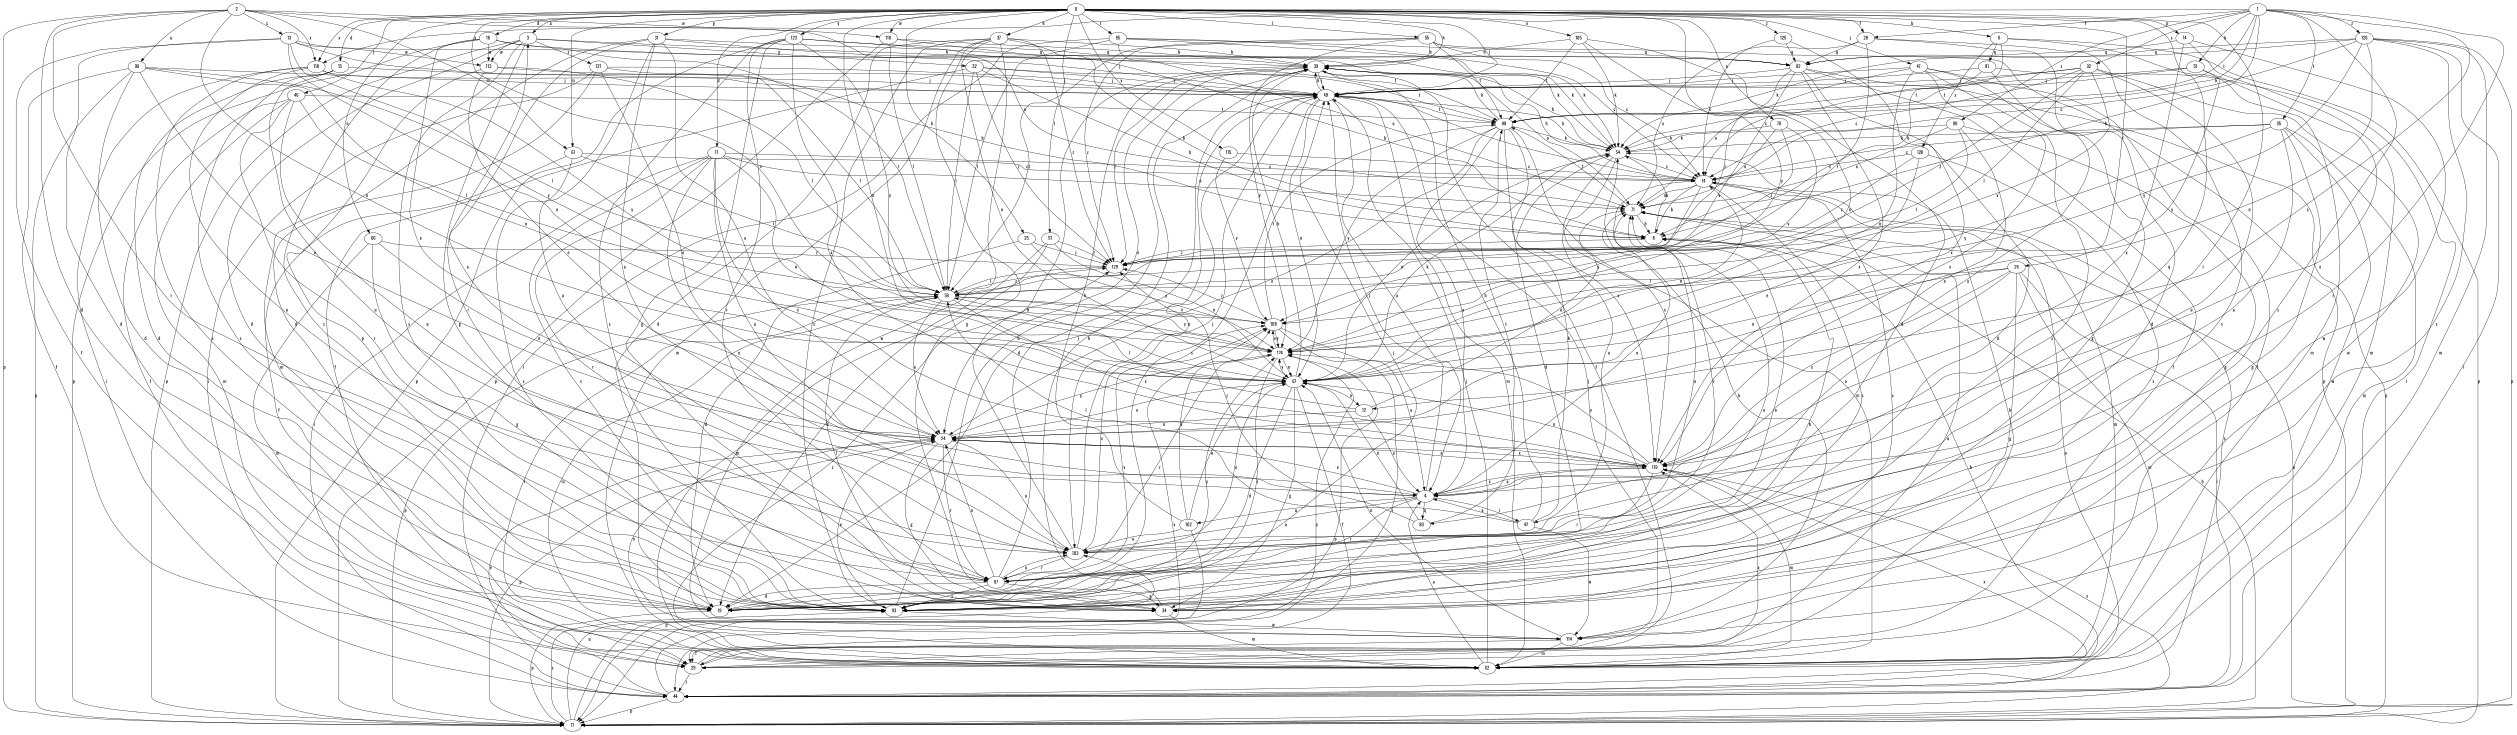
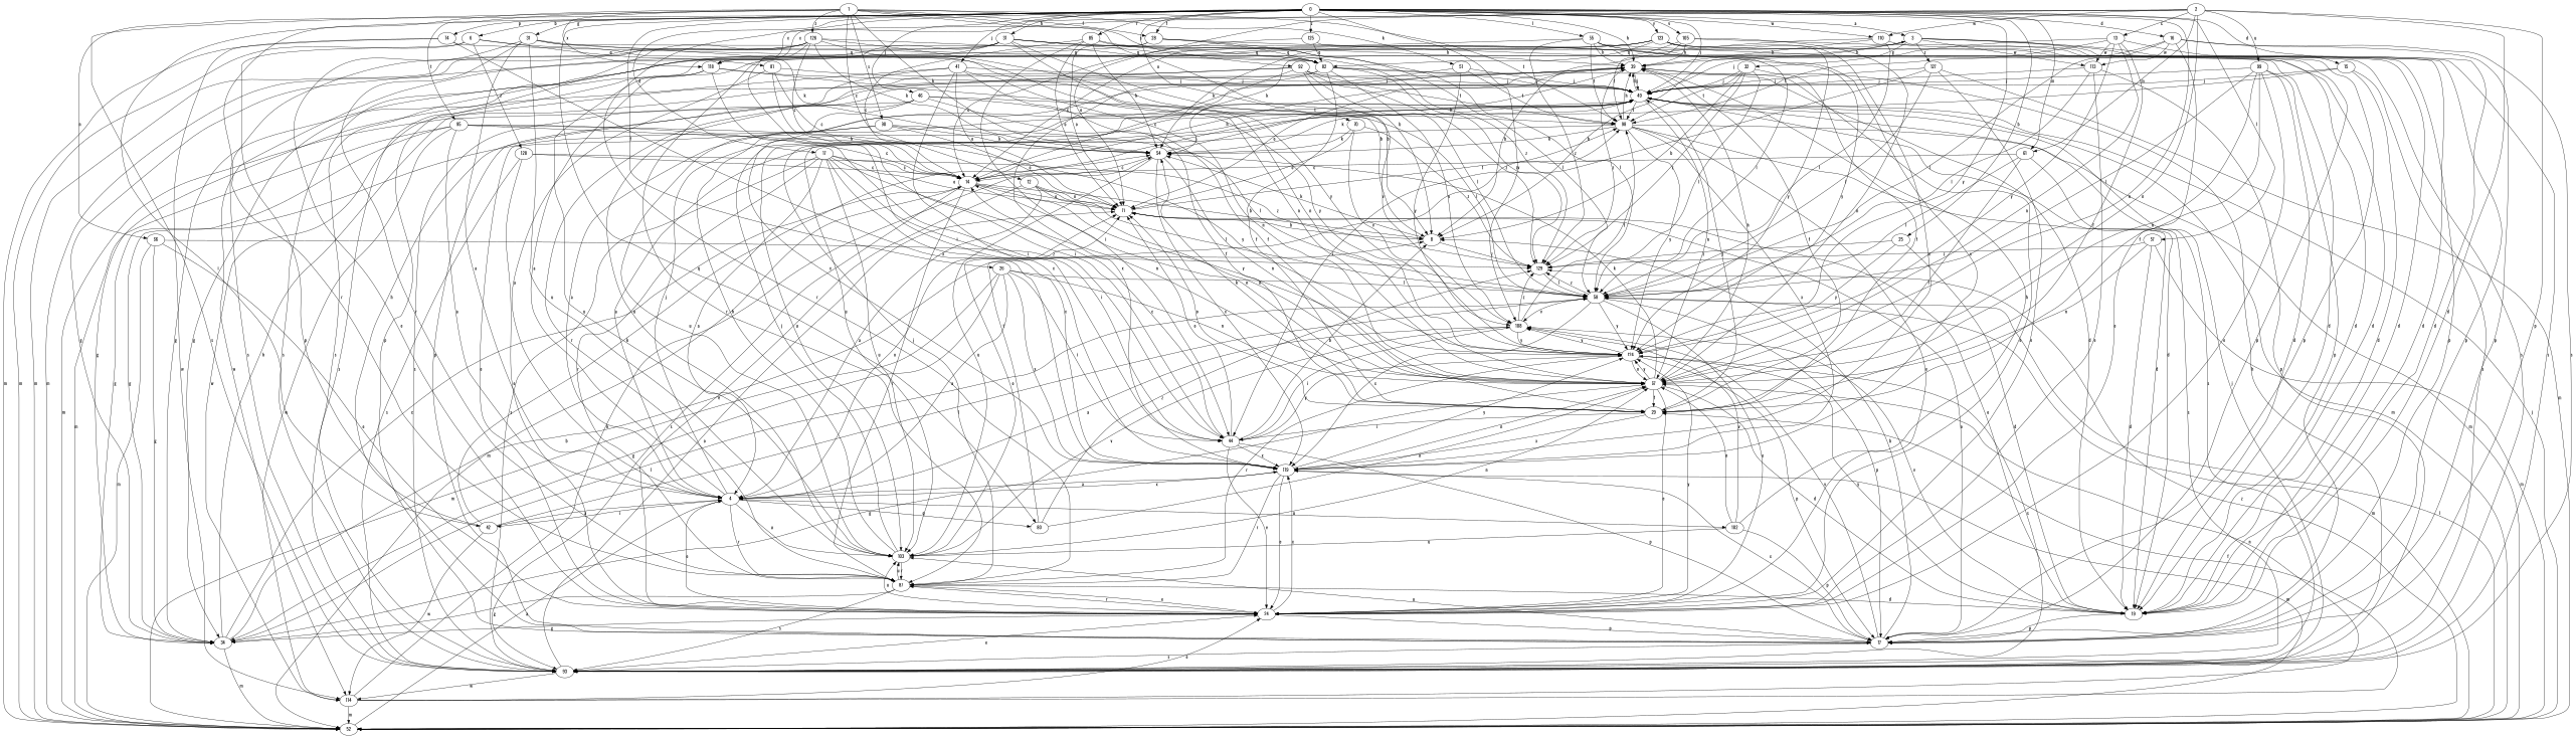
  strict digraph {
    fontname=Oswald
    node [fontname=Oswald]
    edge [fontname=Oswald]
    0
    3
    6
    15
    16
    17
    25
    26
    28
    31
    37
    39
    42
    46
    47
    49
    55
    57
    61
    66
    67
    70
    74
    80
    85
    105
    108
    110
-   115
    118
    123
    124
    125
    93
    19
    77
    32
    34
    113
    127
    8
    n42 [label=52]
    81
    128
    103
    24
    58
    87
    71
    4
    119
    14
    44
    129
    82
    54
    114
    29
    98
    1
    12
    51
    90
    92
    95
    126
    2
    13
    99
    102
    0 -> 3 [label=a]
    0 -> 6 [label=b]
    0 -> 15 [label=d]
    0 -> 16 [label=d]
    0 -> 17 [label=d]
    0 -> 25 [label=b]
    0 -> 26 [label=f]
    0 -> 28 [label=f]
    0 -> 31 [label=g]
    0 -> 37 [label=h]
    0 -> 39 [label=h]
    0 -> 42 [label=i]
    0 -> 46 [label=j]
    0 -> 47 [label=j]
    0 -> 49 [label=j]
    0 -> 55 [label=l]
    0 -> 57 [label=l]
    0 -> 61 [label=m]
    0 -> 66 [label=n]
    0 -> 67 [label=n]
    0 -> 70 [label=o]
    0 -> 74 [label=p]
    0 -> 80 [label=q]
    0 -> 85 [label=r]
    0 -> 105 [label=v]
    0 -> 108 [label=v]
    0 -> 110 [label=w]
-   0 -> 115 [label=x]
    0 -> 118 [label=x]
    0 -> 123 [label=y]
    0 -> 124 [label=y]
    0 -> 125 [label=z]
    3 -> 39 [label=h]
    3 -> 93 [label=s]
    3 -> 19 [label=d]
    3 -> 77 [label=p]
    3 -> 32 [label=g]
    3 -> 34 [label=g]
    3 -> 113 [label=w]
    3 -> 127 [label=z]
    6 -> 77 [label=p]
    6 -> 8 [label=b]
    6 -> n42 [label=m]
    6 -> 81 [label=q]
    6 -> 128 [label=z]
    15 -> 49 [label=j]
    15 -> 93 [label=s]
    15 -> 19 [label=d]
    15 -> 103 [label=u]
    16 -> 49 [label=j]
    16 -> 93 [label=s]
    16 -> 77 [label=p]
    16 -> 113 [label=w]
    16 -> 24 [label=e]
    16 -> 58 [label=l]
    17 -> 67 [label=n]
    17 -> 93 [label=s]
    17 -> 103 [label=u]
    17 -> 87 [label=r]
    17 -> 71 [label=o]
    17 -> 4 [label=a]
    17 -> 119 [label=x]
    17 -> 14 [label=c]
    17 -> 44 [label=i]
    25 -> 124 [label=y]
    25 -> 19 [label=d]
    25 -> 129 [label=z]
    26 -> 67 [label=n]
    26 -> 34 [label=g]
    26 -> n42 [label=m]
    26 -> 58 [label=l]
    26 -> 4 [label=a]
    26 -> 119 [label=x]
    26 -> 44 [label=i]
    28 -> 93 [label=s]
    28 -> 19 [label=d]
    28 -> 58 [label=l]
    28 -> 71 [label=o]
    28 -> 82 [label=q]
    31 -> 19 [label=d]
    31 -> 103 [label=u]
    31 -> 24 [label=e]
    31 -> 87 [label=r]
    31 -> 4 [label=a]
    31 -> 82 [label=q]
    31 -> 54 [label=k]
    37 -> 39 [label=h]
    37 -> 67 [label=n]
    37 -> 93 [label=s]
    37 -> 19 [label=d]
    37 -> 34 [label=g]
    37 -> 8 [label=b]
    37 -> n42 [label=m]
    37 -> 129 [label=z]
    37 -> 114 [label=w]
    39 -> 49 [label=j]
    39 -> 24 [label=e]
    39 -> 71 [label=o]
    39 -> 129 [label=z]
    39 -> 29 [label=f]
    42 -> 39 [label=h]
    42 -> 58 [label=l]
    42 -> 4 [label=a]
    42 -> 54 [label=k]
    42 -> 114 [label=w]
    46 -> n42 [label=m]
    46 -> 103 [label=u]
    46 -> 58 [label=l]
    46 -> 87 [label=r]
    46 -> 29 [label=f]
    46 -> 98 [label=t]
    47 -> 49 [label=j]
    47 -> 67 [label=n]
    47 -> 93 [label=s]
    47 -> 34 [label=g]
    47 -> 71 [label=o]
    47 -> 119 [label=x]
    47 -> 29 [label=f]
    49 -> 39 [label=h]
    49 -> 67 [label=n]
    49 -> 93 [label=s]
    49 -> 19 [label=d]
    49 -> n42 [label=m]
    49 -> 103 [label=u]
    49 -> 4 [label=a]
    49 -> 54 [label=k]
    49 -> 98 [label=t]
    55 -> 39 [label=h]
    55 -> 124 [label=y]
    55 -> 77 [label=p]
    55 -> 58 [label=l]
    55 -> 14 [label=c]
    55 -> 129 [label=z]
    55 -> 98 [label=t]
    57 -> 67 [label=n]
    57 -> 19 [label=d]
    57 -> n42 [label=m]
    57 -> 129 [label=z]
    61 -> 93 [label=s]
    61 -> 58 [label=l]
    61 -> 14 [label=c]
    61 -> 29 [label=f]
    66 -> 34 [label=g]
    66 -> n42 [label=m]
    66 -> 24 [label=e]
    66 -> 129 [label=z]
    67 -> 39 [label=h]
    67 -> 124 [label=y]
    67 -> 19 [label=d]
    67 -> 34 [label=g]
    67 -> 24 [label=e]
    67 -> 14 [label=n]
    67 -> 54 [label=k]
    67 -> 29 [label=f]
    70 -> 108 [label=v]
    70 -> 71 [label=o]
    70 -> 129 [label=z]
    70 -> 54 [label=k]
    74 -> n42 [label=m]
    74 -> 119 [label=x]
    74 -> 82 [label=q]
    74 -> 114 [label=w]
    80 -> 67 [label=n]
    80 -> 129 [label=z]
    80 -> 98 [label=t]
    85 -> 58 [label=l]
    85 -> 71 [label=o]
    85 -> 14 [label=c]
    85 -> 44 [label=i]
    85 -> 82 [label=q]
    85 -> 54 [label=k]
    105 -> 39 [label=h]
    105 -> 67 [label=n]
    105 -> 19 [label=d]
    105 -> 54 [label=k]
    105 -> 98 [label=t]
    108 -> 124 [label=y]
    108 -> 4 [label=a]
    108 -> 44 [label=i]
    108 -> 129 [label=z]
    108 -> 98 [label=t]
    110 -> 39 [label=h]
    110 -> 77 [label=p]
    110 -> 8 [label=b]
    110 -> 58 [label=l]
-   115 -> 108 [label=v]
-   115 -> 14 [label=c]
    118 -> 49 [label=j]
    118 -> 124 [label=y]
    118 -> 93 [label=s]
    118 -> 103 [label=u]
    118 -> 44 [label=i]
    123 -> 124 [label=y]
    123 -> 93 [label=s]
    123 -> 77 [label=p]
    123 -> 34 [label=g]
    123 -> 87 [label=r]
    123 -> 119 [label=x]
    123 -> 82 [label=q]
    123 -> 54 [label=k]
    124 -> 67 [label=n]
    124 -> 108 [label=v]
    124 -> 93 [label=s]
    124 -> 77 [label=p]
    124 -> 87 [label=r]
    125 -> 119 [label=x]
    125 -> 14 [label=c]
    125 -> 82 [label=q]
    93 -> 39 [label=h]
    93 -> 49 [label=j]
    93 -> 24 [label=e]
    93 -> 71 [label=o]
    93 -> 114 [label=w]
    19 -> 108 [label=v]
    19 -> 124 [label=y]
    19 -> 77 [label=p]
    19 -> 71 [label=o]
    77 -> 108 [label=v]
    77 -> 93 [label=s]
    77 -> 8 [label=b]
    77 -> 103 [label=u]
    77 -> 71 [label=o]
    77 -> 119 [label=x]
    32 -> 49 [label=j]
    32 -> 8 [label=b]
    32 -> 58 [label=l]
    32 -> 129 [label=z]
    32 -> 29 [label=f]
    32 -> 98 [label=t]
    34 -> 39 [label=h]
    34 -> 8 [label=b]
    34 -> n42 [label=m]
    34 -> 58 [label=l]
    34 -> 14 [label=c]
    113 -> 49 [label=j]
    113 -> 93 [label=p]
    113 -> 24 [label=e]
    113 -> 58 [label=l]
    127 -> 49 [label=j]
    127 -> n42 [label=m]
    127 -> 24 [label=e]
    127 -> 58 [label=l]
    127 -> 44 [label=i]
    8 -> 129 [label=z]
    8 -> 54 [label=k]
    n42 -> 49 [label=j]
    n42 -> 58 [label=l]
    n42 -> 4 [label=a]
    n42 -> 129 [label=z]
    81 -> 49 [label=j]
    81 -> 4 [label=a]
    81 -> 14 [label=c]
    81 -> 44 [label=i]
    128 -> 93 [label=s]
    128 -> 24 [label=e]
    128 -> 14 [label=c]
    128 -> 129 [label=z]
    103 -> 39 [label=h]
    103 -> 49 [label=j]
    103 -> 67 [label=n]
    103 -> 108 [label=v]
    103 -> 87 [label=r]
    103 -> 71 [label=o]
    24 -> 124 [label=y]
    24 -> 77 [label=p]
    24 -> 34 [label=g]
    24 -> 103 [label=u]
    24 -> 87 [label=r]
    24 -> 119 [label=x]
    58 -> 108 [label=v]
    58 -> 124 [label=y]
    58 -> 77 [label=p]
    58 -> n42 [label=m]
    58 -> 24 [label=e]
    58 -> 119 [label=x]
    58 -> 129 [label=z]
    87 -> 49 [label=j]
    87 -> 93 [label=s]
    87 -> 19 [label=d]
    87 -> 34 [label=g]
    87 -> 103 [label=u]
    87 -> 24 [label=e]
    71 -> 8 [label=b]
    71 -> 98 [label=t]
    4 -> 3 [label=a]
    4 -> 42 [label=i]
    4 -> 49 [label=j]
    4 -> 80 [label=q]
    4 -> 103 [label=u]
    4 -> 24 [label=e]
    4 -> 87 [label=r]
    4 -> 71 [label=o]
    4 -> 119 [label=x]
    4 -> 102 [label=u]
    119 -> 67 [label=n]
    119 -> 124 [label=y]
    119 -> n42 [label=m]
    119 -> 24 [label=e]
    119 -> 87 [label=r]
    119 -> 4 [label=a]
    14 -> 39 [label=h]
    14 -> 49 [label=j]
    14 -> 124 [label=y]
    14 -> 93 [label=s]
    14 -> 8 [label=b]
    14 -> n42 [label=m]
    14 -> 87 [label=r]
    14 -> 71 [label=o]
    44 -> 124 [label=y]
    44 -> 77 [label=p]
    44 -> 8 [label=b]
    44 -> 24 [label=e]
    44 -> 71 [label=o]
    44 -> 119 [label=x]
    44 -> 14 [label=c]
    129 -> 58 [label=l]
    82 -> 49 [label=j]
    82 -> 108 [label=v]
    82 -> 19 [label=d]
    82 -> 77 [label=p]
    82 -> 119 [label=x]
    82 -> 129 [label=z]
    82 -> 29 [label=f]
    54 -> 39 [label=h]
    54 -> 67 [label=n]
    54 -> 103 [label=u]
    54 -> 119 [label=x]
    54 -> 14 [label=c]
    114 -> 67 [label=n]
    114 -> n42 [label=m]
    114 -> 24 [label=e]
    114 -> 54 [label=k]
    114 -> 29 [label=f]
    29 -> 49 [label=j]
    29 -> 71 [label=o]
    29 -> 119 [label=x]
    29 -> 44 [label=i]
    29 -> 54 [label=k]
    98 -> 39 [label=h]
    98 -> 124 [label=y]
    98 -> 19 [label=d]
    98 -> n42 [label=m]
    98 -> 24 [label=e]
    98 -> 4 [label=a]
    98 -> 119 [label=x]
    98 -> 54 [label=k]
    1 -> 28 [label=f]
    1 -> 118 [label=x]
    1 -> 93 [label=s]
    1 -> 8 [label=b]
    1 -> 87 [label=r]
    1 -> 54 [label=k]
    1 -> 98 [label=t]
    1 -> 12 [label=c]
    1 -> 51 [label=k]
    1 -> 90 [label=s]
    1 -> 92 [label=s]
    1 -> 95 [label=t]
    1 -> 126 [label=z]
-   67 -> 12 [label=n]
+   12 -> 67 [label=n]
    12 -> 24 [label=e]
    12 -> 58 [label=l]
    12 -> 71 [label=o]
    12 -> 4 [label=a]
    51 -> 49 [label=j]
    51 -> 124 [label=y]
    51 -> 119 [label=x]
    51 -> 98 [label=t]
    90 -> 34 [label=g]
    90 -> 24 [label=e]
    90 -> 58 [label=l]
    90 -> 71 [label=o]
    90 -> 54 [label=k]
    92 -> 49 [label=j]
    92 -> 108 [label=v]
    92 -> 103 [label=u]
    92 -> 58 [label=l]
    92 -> 14 [label=c]
    92 -> 129 [label=z]
    92 -> 114 [label=w]
    92 -> 98 [label=t]
    95 -> 124 [label=y]
    95 -> 34 [label=g]
    95 -> n42 [label=m]
    95 -> 4 [label=a]
    95 -> 14 [label=c]
    95 -> 54 [label=k]
    95 -> 114 [label=w]
    126 -> 67 [label=n]
    126 -> 124 [label=y]
    126 -> 93 [label=s]
    126 -> 77 [label=p]
    126 -> n42 [label=m]
    126 -> 14 [label=c]
    126 -> 44 [label=i]
    126 -> 82 [label=q]
    126 -> 54 [label=k]
    2 -> 61 [label=m]
    2 -> 67 [label=n]
    2 -> 110 [label=w]
    2 -> 118 [label=x]
    2 -> 19 [label=d]
    2 -> 77 [label=p]
    2 -> 87 [label=r]
    2 -> 71 [label=o]
    2 -> 13 [label=c]
    2 -> 99 [label=u]
    13 -> 67 [label=n]
    13 -> 124 [label=y]
    13 -> 19 [label=d]
    13 -> 113 [label=w]
    13 -> 8 [label=b]
    13 -> 29 [label=f]
    13 -> 98 [label=t]
    99 -> 49 [label=j]
    99 -> 67 [label=n]
    99 -> 19 [label=d]
    99 -> 77 [label=p]
    99 -> 24 [label=e]
    99 -> 58 [label=l]
    99 -> 29 [label=f]
    102 -> 39 [label=h]
    102 -> 67 [label=n]
    102 -> 108 [label=v]
    102 -> 77 [label=p]
    102 -> 103 [label=u]
  }
